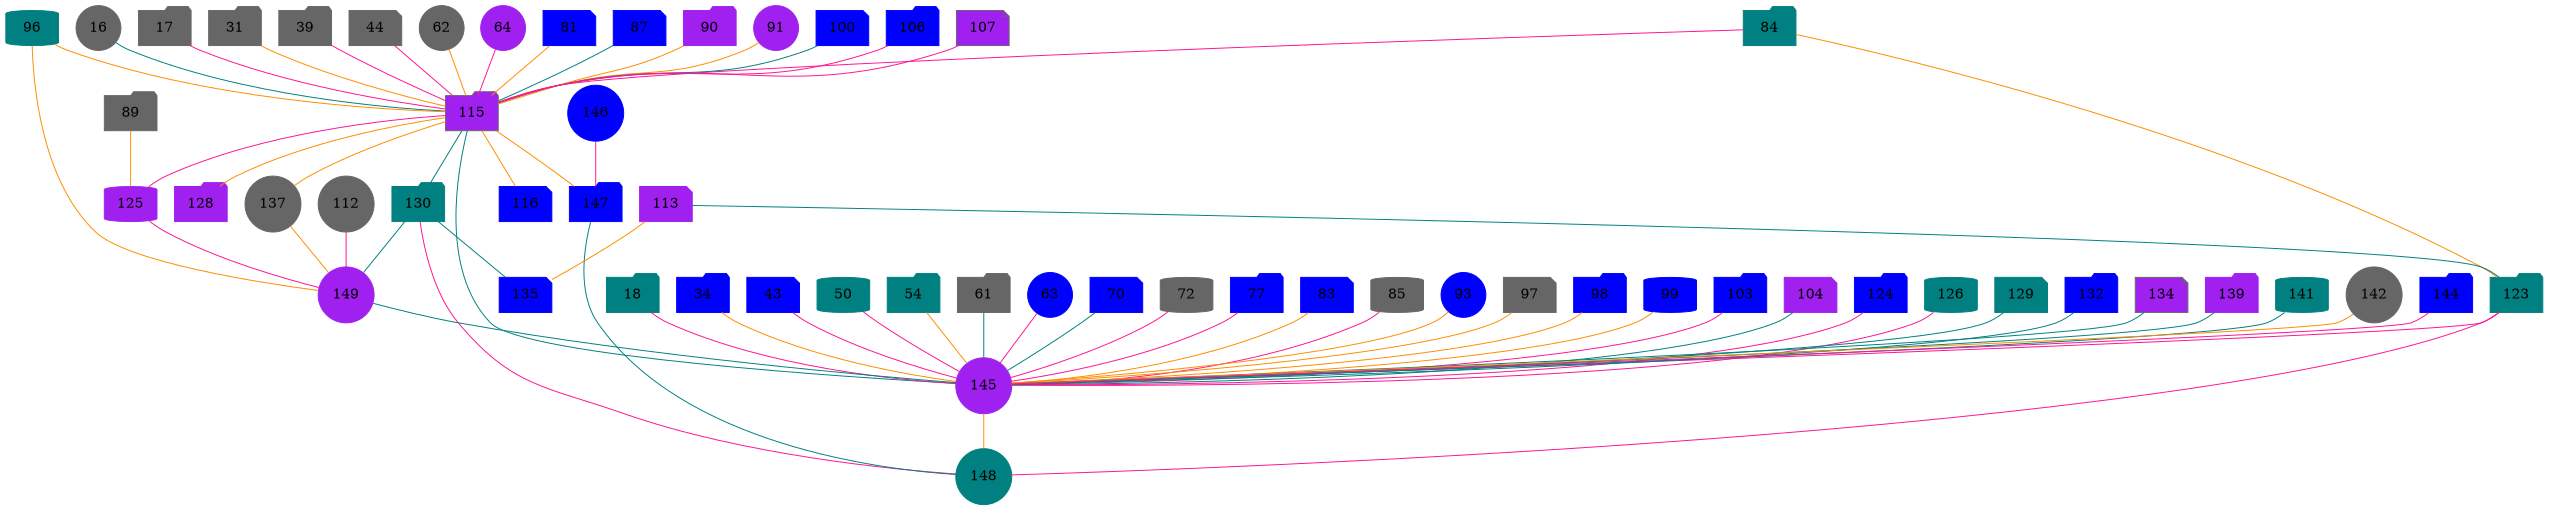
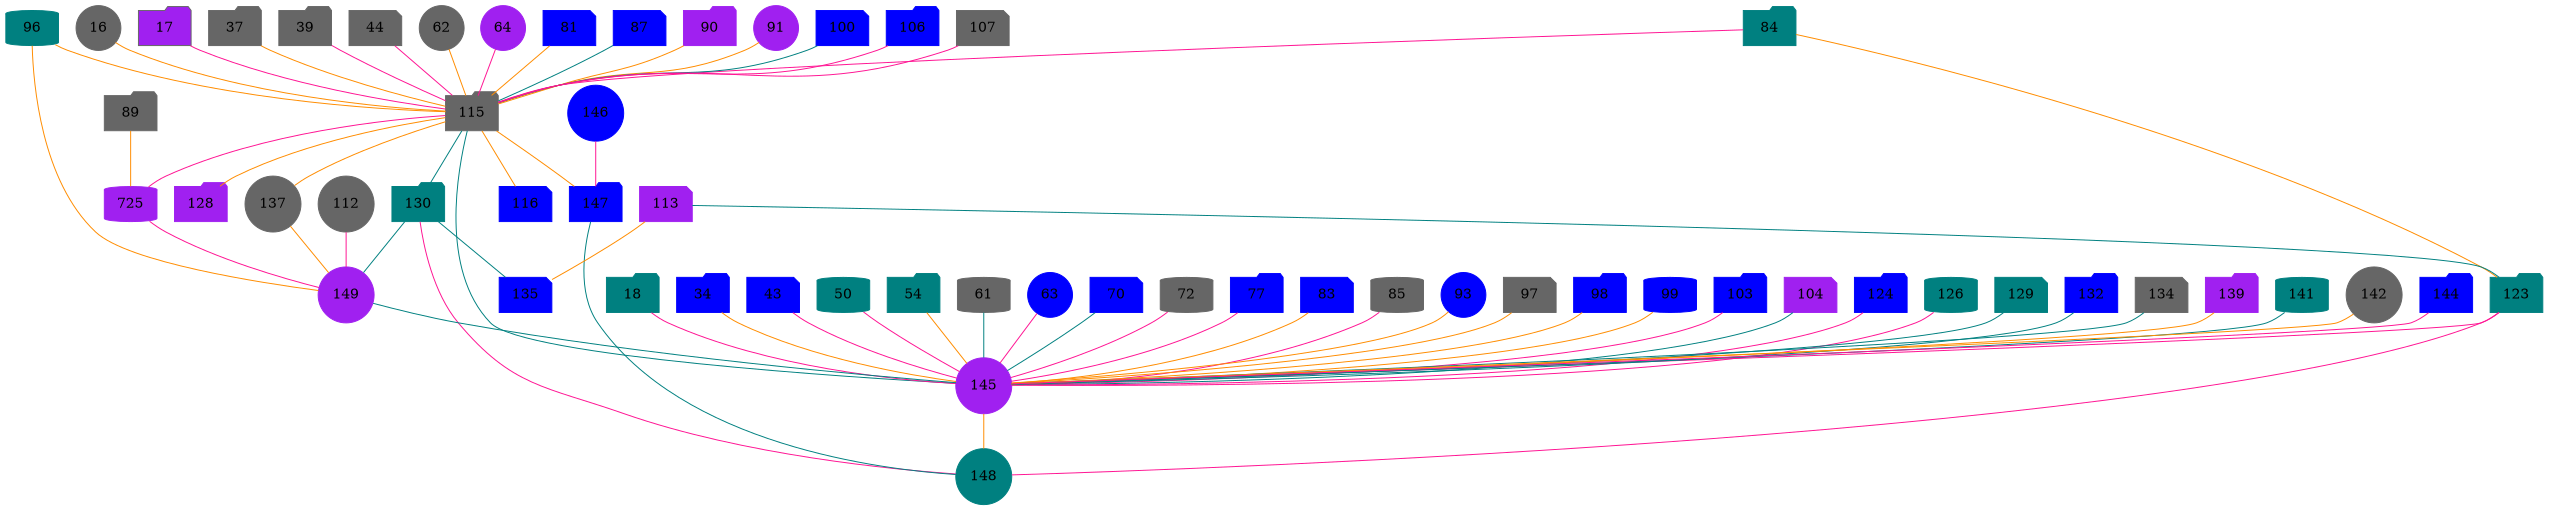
  graph {
    node [color=blue shape=folder style=filled]
    edge [color=darkorange]
-   115 [color=gray40 super="+78+4+110" fillcolor=purple]
+   115 [color=gray40 super="+78+4+110"]
    145 [color=purple shape=circle super="+9+42+75+127+131+133+143"]
    116 [shape=note]
-   125 [color=purple shape=cylinder super="+67"]
+   125 [color=purple shape=cylinder super="+67" label=725]
    128 [color=purple super="+101"]
    130 [color=teal super="+58+31+118+121"]
    137 [color=gray40 shape=circle]
    147 [super="+5+13+74"]
    16 [color=gray40 shape=circle]
-   17 [color=gray40]
+   17 [color=gray40 fillcolor=purple]
    148 [color=teal shape=circle super="+52+69+138+136+71"]
    18 [color=teal]
    34
-   37 [color=gray40 label=31]
+   37 [color=gray40]
    39 [color=gray40]
    43 [shape=note]
    44 [color=gray40 shape=note]
    50 [color=teal shape=cylinder]
    54 [color=teal]
-   61 [color=gray40]
+   61 [color=gray40 shape=cylinder]
    62 [color=gray40 shape=circle]
    63 [shape=circle]
    64 [color=purple shape=circle]
    70 [shape=note]
    72 [color=gray40 shape=cylinder super="+51"]
    77
    81 [shape=note]
    83 [shape=note]
    84 [color=teal super="+38"]
    123 [color=teal super="+122"]
    85 [color=gray40 shape=cylinder]
    87 [shape=note super="+68"]
    89 [color=gray40]
    90 [color=purple]
    91 [color=purple shape=circle]
    93 [shape=circle]
    96 [color=teal shape=cylinder super="+65+95"]
    n38 [color=purple label=149 shape=circle super="+11+120+12"]
    97 [color=gray40 shape=note]
    98
    99 [shape=cylinder]
    100 [shape=note]
    103
    104 [color=purple shape=note]
    106
-   107 [color=gray40 shape=note fillcolor=purple]
+   107 [color=gray40 shape=note]
    112 [color=gray40 shape=circle super="+109+49"]
    113 [color=purple shape=note super="+46"]
    135 [shape=note super="+102+119"]
    124
    126 [color=teal shape=cylinder]
    129 [color=teal shape=note]
    132
-   134 [color=gray40 shape=note fillcolor=purple]
+   134 [color=gray40 shape=note]
    139 [color=purple]
    141 [color=teal shape=cylinder]
    142 [color=gray40 shape=circle super="+21+79"]
    144
    146 [shape=circle super="+26+27"]
    115 -- 145 [color=teal weight=22]
    115 -- 116
    115 -- 125 [color=deeppink]
    115 -- 128
    115 -- 130 [color=teal weight=3]
    115 -- 137
    115 -- 147 [weight=5]
    145 -- 148 [weight=3]
    125 -- n38 [color=deeppink]
    130 -- 148 [color=deeppink]
    130 -- n38 [color=teal]
    130 -- 135 [color=teal]
    137 -- n38
    147 -- 148 [color=teal]
-   16 -- 115 [color=teal]
+   16 -- 115
    17 -- 115 [color=deeppink]
    18 -- 145 [color=deeppink]
    34 -- 145
    37 -- 115
    39 -- 115 [color=deeppink]
    43 -- 145 [color=deeppink]
    44 -- 115 [color=deeppink]
    50 -- 145 [color=deeppink]
    54 -- 145
    61 -- 145 [color=teal]
    62 -- 115
    63 -- 145 [color=deeppink]
    64 -- 115 [color=deeppink]
    70 -- 145 [color=teal weight=2]
    72 -- 145 [color=deeppink]
    77 -- 145 [color=deeppink]
    81 -- 115 [weight=3]
    83 -- 145
    84 -- 115 [color=deeppink]
    84 -- 123
    123 -- 145 [color=deeppink weight=8]
    123 -- 148 [color=deeppink weight=2]
    85 -- 145 [color=deeppink]
    87 -- 115 [color=teal]
    89 -- 125
    90 -- 115
    91 -- 115
    93 -- 145
    96 -- 115 [weight=2]
    96 -- n38 [weight=2]
    n38 -- 145 [color=teal weight=4]
    97 -- 145
    98 -- 145
    99 -- 145
    100 -- 115 [color=teal]
    103 -- 145 [color=deeppink]
    104 -- 145 [color=teal]
    106 -- 115 [color=deeppink]
    107 -- 115 [color=deeppink]
    112 -- n38 [color=deeppink weight=2]
    113 -- 123 [color=teal]
    113 -- 135 [weight=2]
    124 -- 145 [color=deeppink weight=2]
    126 -- 145 [color=deeppink]
    129 -- 145 [color=teal]
    132 -- 145 [color=teal]
    134 -- 145 [color=teal]
-   139 -- 145 [color=teal]
+   139 -- 145
    141 -- 145 [color=teal]
    142 -- 145
    144 -- 145 [color=deeppink]
    146 -- 147 [color=deeppink]
  }
